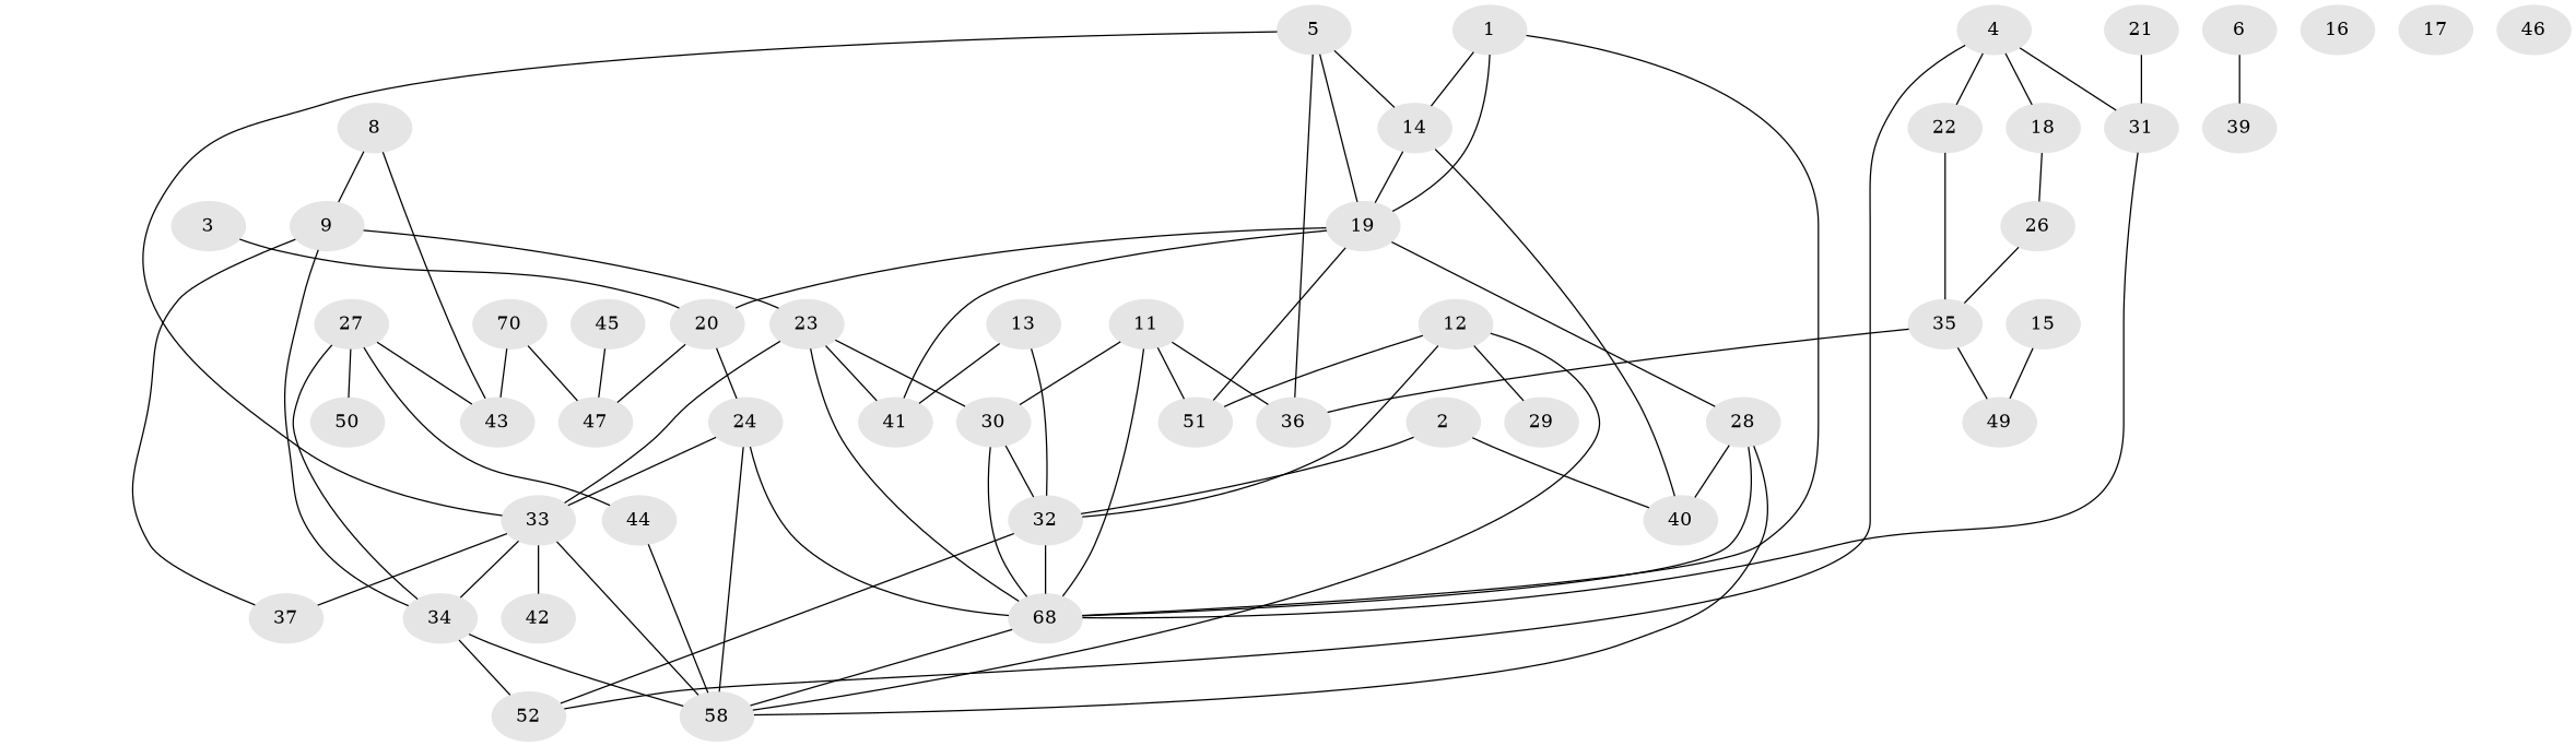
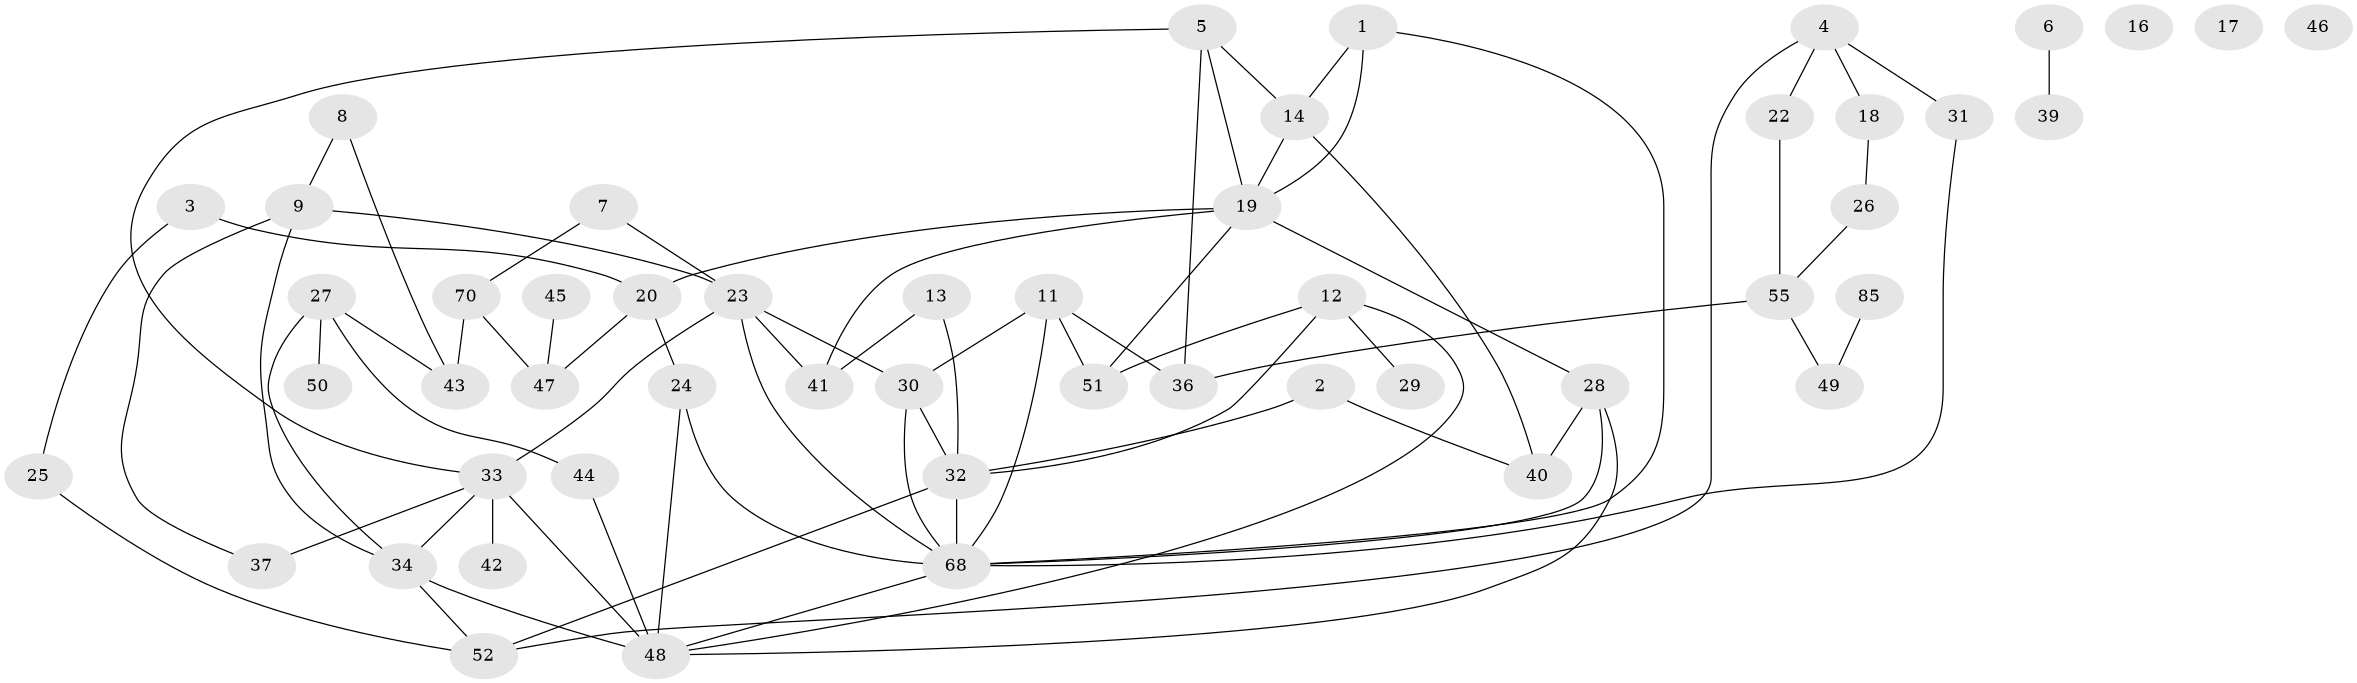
  graph {
    node [color=gray90 style=filled]
    1
    14
    19
    n4 [label=68]
    40
    20
    51
    41
    28
-   48 [label=58]
+   48
    2
    32
    52
    3
+   25
    47
    24
    4
    18
    22
    31
    26
-   35
+   35 [label=55]
    5
    33
    36
    34
    37
    42
    6
    39
    n32 [label=70]
+   7
    23
    43
    30
    8
    9
    11
    12
    29
    13
-   15
+   15 [label=85]
    49
    16
    17
-   21
    27
    44
    50
    45
    46
    1 -- 14
    1 -- 19
    1 -- n4
    14 -- 19
    14 -- 40
    19 -- 20
    19 -- 51
    19 -- 41
    19 -- 28
    n4 -- 48
    20 -- 47
    20 -- 24
    28 -- n4
    28 -- 40
    28 -- 48
    2 -- 40
    2 -- 32
    32 -- n4
    32 -- 52
    3 -- 20
+   3 -- 25
+   25 -- 52
    24 -- n4
    24 -- 48
-   24 -- 33
    4 -- 52
    4 -- 18
    4 -- 22
    4 -- 31
    18 -- 26
    22 -- 35
    31 -- n4
    26 -- 35
    35 -- 36
    35 -- 49
    5 -- 14
    5 -- 19
    5 -- 33
    5 -- 36
    33 -- 48
    33 -- 34
    33 -- 37
    33 -- 42
    34 -- 48
    34 -- 52
    6 -- 39
    n32 -- 47
    n32 -- 43
+   7 -- n32
+   7 -- 23
    23 -- n4
    23 -- 41
    23 -- 33
    23 -- 30
    30 -- n4
    30 -- 32
    8 -- 43
    8 -- 9
    9 -- 34
    9 -- 37
    9 -- 23
    11 -- n4
    11 -- 51
    11 -- 36
    11 -- 30
    12 -- 51
    12 -- 48
    12 -- 32
    12 -- 29
    13 -- 41
    13 -- 32
    15 -- 49
-   21 -- 31
    27 -- 34
    27 -- 43
    27 -- 44
    27 -- 50
    44 -- 48
    45 -- 47
  }
